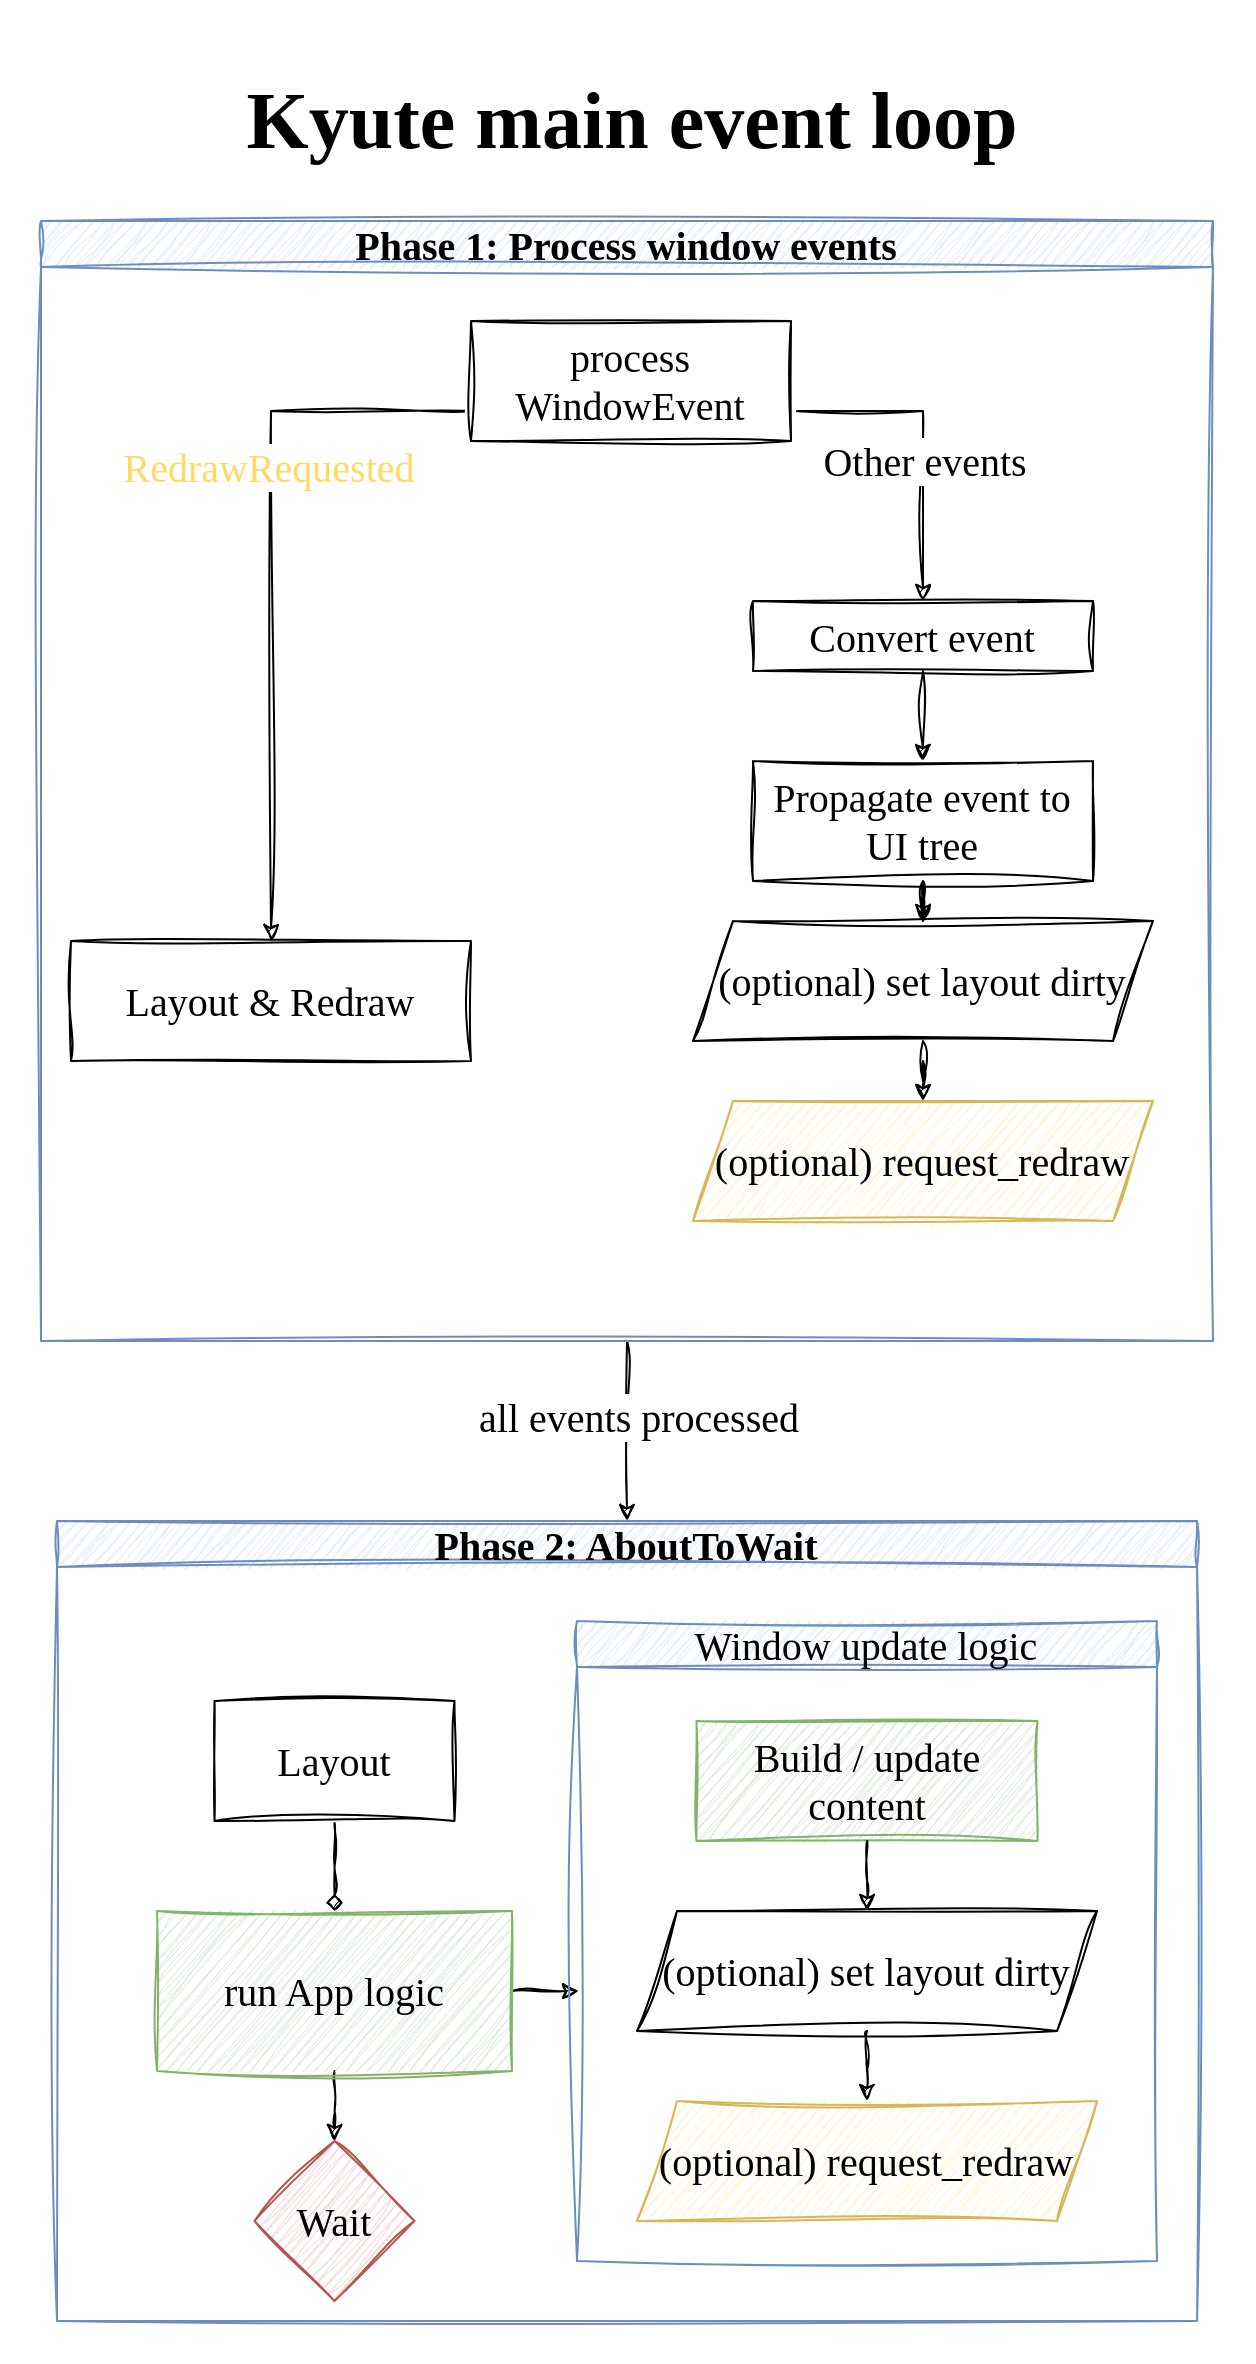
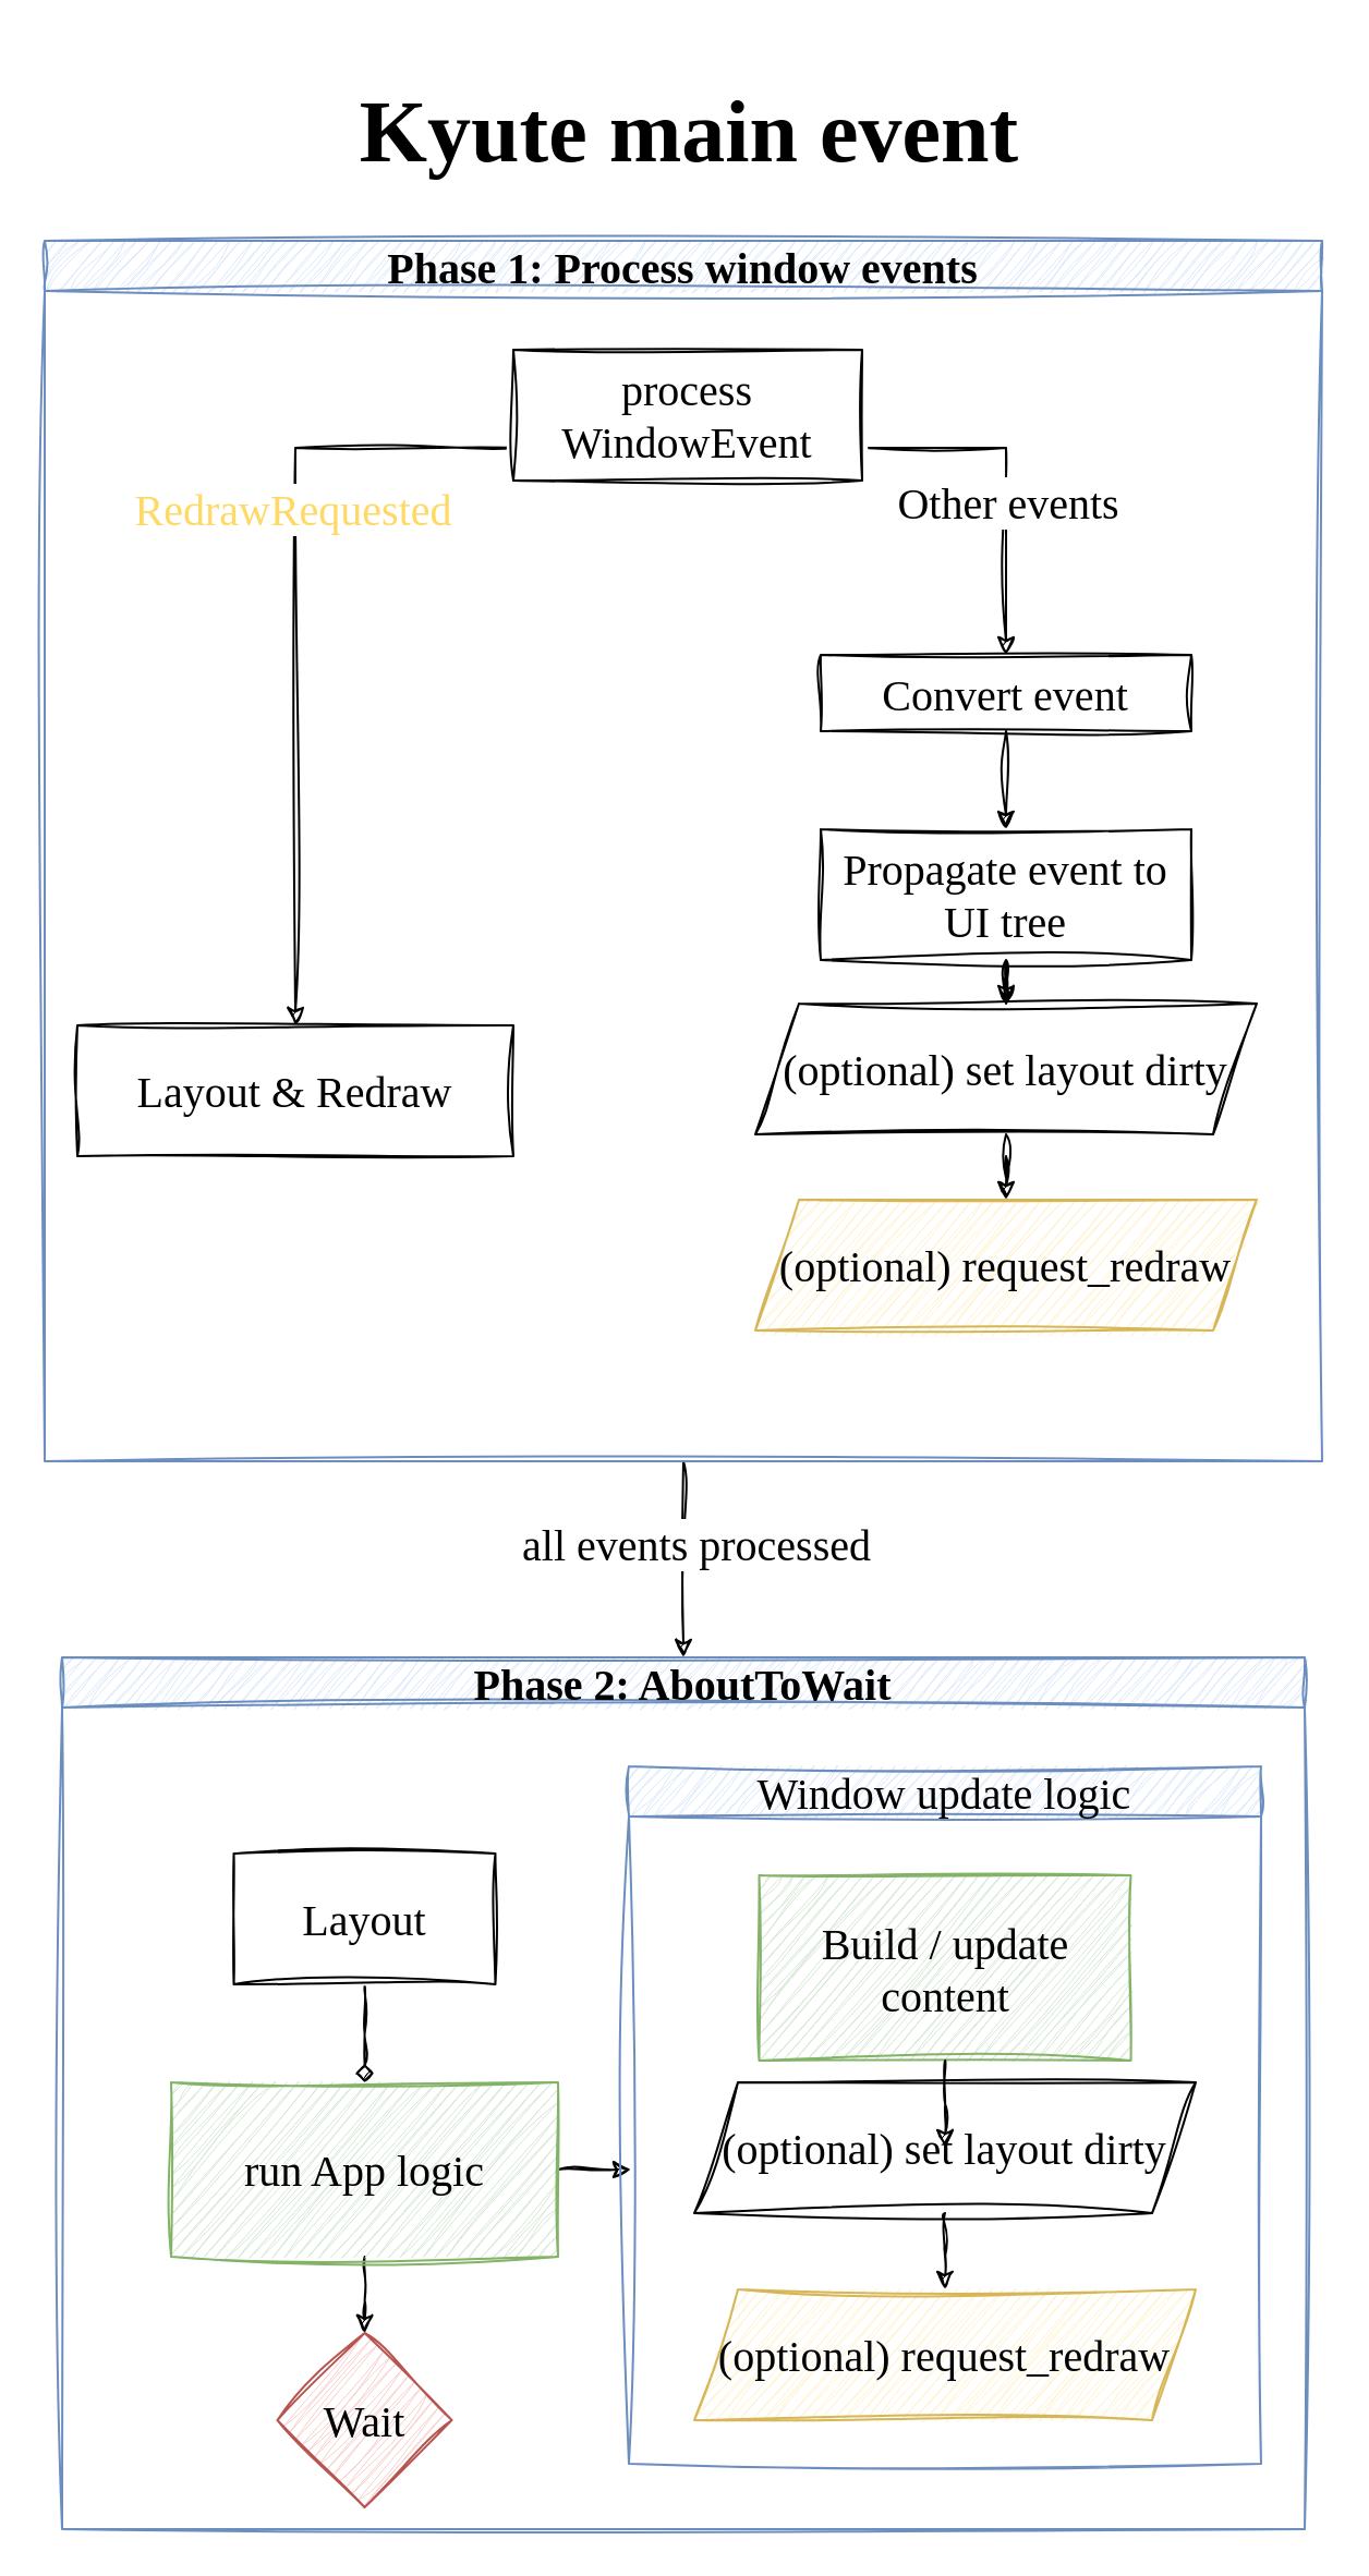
  <mxCell id="0" />
  <mxCell id="1" parent="0" />
  <mxCell id="2" style="edgeStyle=orthogonalEdgeStyle;rounded=0;sketch=1;hachureGap=4;jiggle=2;curveFitting=1;orthogonalLoop=1;jettySize=auto;html=1;fontFamily=Architects Daughter;fontSource=https%3A%2F%2Ffonts.googleapis.com%2Fcss%3Ffamily%3DArchitects%2BDaughter;fontSize=16;" edge="1" parent="1" source="4" target="18"><mxGeometry relative="1" as="geometry" /></mxCell>
  <mxCell id="3" value="all events processed" style="edgeLabel;html=1;align=center;verticalAlign=middle;resizable=0;points=[];fontSize=20;fontFamily=Architects Daughter;" vertex="1" connectable="0" parent="2"><mxGeometry x="-0.182" y="5" relative="1" as="geometry"><mxPoint as="offset" /></mxGeometry></mxCell>
  <mxCell id="4" value="Phase 1: Process window events" style="swimlane;whiteSpace=wrap;html=1;sketch=1;hachureGap=4;jiggle=2;curveFitting=1;fontFamily=Architects Daughter;fontSource=https%3A%2F%2Ffonts.googleapis.com%2Fcss%3Ffamily%3DArchitects%2BDaughter;fontSize=20;fillColor=#dae8fc;strokeColor=#6c8ebf;glass=0;flipH=0;flipV=0;" vertex="1" parent="1"><mxGeometry x="20" y="110" width="586" height="560" as="geometry" /></mxCell>
  <mxCell id="5" value="Layout &amp;amp; Redraw" style="rounded=0;whiteSpace=wrap;html=1;sketch=1;hachureGap=4;jiggle=2;curveFitting=1;fontFamily=Architects Daughter;fontSource=https%3A%2F%2Ffonts.googleapis.com%2Fcss%3Ffamily%3DArchitects%2BDaughter;fontSize=20;" vertex="1" parent="4"><mxGeometry x="15" y="360" width="200" height="60" as="geometry" /></mxCell>
  <mxCell id="6" style="edgeStyle=orthogonalEdgeStyle;rounded=0;sketch=1;hachureGap=4;jiggle=2;curveFitting=1;orthogonalLoop=1;jettySize=auto;html=1;exitX=0;exitY=0.75;exitDx=0;exitDy=0;fontFamily=Architects Daughter;fontSource=https%3A%2F%2Ffonts.googleapis.com%2Fcss%3Ffamily%3DArchitects%2BDaughter;fontSize=16;" edge="1" parent="4" source="10" target="5"><mxGeometry relative="1" as="geometry" /></mxCell>
  <mxCell id="7" value="RedrawRequested" style="edgeLabel;html=1;align=center;verticalAlign=middle;resizable=0;points=[];fontSize=20;fontFamily=Architects Daughter;fontColor=#FFD966;" vertex="1" connectable="0" parent="6"><mxGeometry x="-0.304" y="-2" relative="1" as="geometry"><mxPoint as="offset" /></mxGeometry></mxCell>
  <mxCell id="8" style="edgeStyle=orthogonalEdgeStyle;rounded=0;sketch=1;hachureGap=4;jiggle=2;curveFitting=1;orthogonalLoop=1;jettySize=auto;html=1;exitX=1;exitY=0.75;exitDx=0;exitDy=0;fontFamily=Architects Daughter;fontSource=https%3A%2F%2Ffonts.googleapis.com%2Fcss%3Ffamily%3DArchitects%2BDaughter;fontSize=16;" edge="1" parent="4" source="10" target="11"><mxGeometry relative="1" as="geometry" /></mxCell>
  <mxCell id="9" value="Other events" style="edgeLabel;html=1;align=center;verticalAlign=middle;resizable=0;points=[];fontSize=20;fontFamily=Architects Daughter;" vertex="1" connectable="0" parent="8"><mxGeometry x="0.124" relative="1" as="geometry"><mxPoint as="offset" /></mxGeometry></mxCell>
  <mxCell id="10" value="process WindowEvent" style="rounded=0;whiteSpace=wrap;html=1;sketch=1;hachureGap=4;jiggle=2;curveFitting=1;fontFamily=Architects Daughter;fontSource=https%3A%2F%2Ffonts.googleapis.com%2Fcss%3Ffamily%3DArchitects%2BDaughter;fontSize=20;" vertex="1" parent="4"><mxGeometry x="215" y="50" width="160" height="60" as="geometry" /></mxCell>
  <mxCell id="11" value="Convert event" style="rounded=0;whiteSpace=wrap;html=1;sketch=1;hachureGap=4;jiggle=2;curveFitting=1;fontFamily=Architects Daughter;fontSource=https%3A%2F%2Ffonts.googleapis.com%2Fcss%3Ffamily%3DArchitects%2BDaughter;fontSize=20;" vertex="1" parent="4"><mxGeometry x="356" y="190" width="170" height="35" as="geometry" /></mxCell>
  <mxCell id="12" value="Propagate event to UI tree" style="rounded=0;whiteSpace=wrap;html=1;sketch=1;hachureGap=4;jiggle=2;curveFitting=1;fontFamily=Architects Daughter;fontSource=https%3A%2F%2Ffonts.googleapis.com%2Fcss%3Ffamily%3DArchitects%2BDaughter;fontSize=20;" vertex="1" parent="4"><mxGeometry x="356" y="270" width="170" height="60" as="geometry" /></mxCell>
  <mxCell id="13" value="(optional) set layout dirty" style="shape=parallelogram;perimeter=parallelogramPerimeter;whiteSpace=wrap;html=1;fixedSize=1;sketch=1;hachureGap=4;jiggle=2;curveFitting=1;fontFamily=Architects Daughter;fontSource=https%3A%2F%2Ffonts.googleapis.com%2Fcss%3Ffamily%3DArchitects%2BDaughter;fontSize=20;" vertex="1" parent="4"><mxGeometry x="326" y="350" width="230" height="60" as="geometry" /></mxCell>
  <mxCell id="14" value="(optional) request_redraw" style="shape=parallelogram;perimeter=parallelogramPerimeter;whiteSpace=wrap;html=1;fixedSize=1;sketch=1;hachureGap=4;jiggle=2;curveFitting=1;fontFamily=Architects Daughter;fontSource=https%3A%2F%2Ffonts.googleapis.com%2Fcss%3Ffamily%3DArchitects%2BDaughter;fontSize=20;fillColor=#fff2cc;strokeColor=#d6b656;" vertex="1" parent="4"><mxGeometry x="326" y="440" width="230" height="60" as="geometry" /></mxCell>
  <mxCell id="15" style="edgeStyle=orthogonalEdgeStyle;rounded=0;sketch=1;hachureGap=4;jiggle=2;curveFitting=1;orthogonalLoop=1;jettySize=auto;html=1;fontFamily=Architects Daughter;fontSource=https%3A%2F%2Ffonts.googleapis.com%2Fcss%3Ffamily%3DArchitects%2BDaughter;fontSize=16;" edge="1" parent="4" source="11" target="12"><mxGeometry relative="1" as="geometry" /></mxCell>
  <mxCell id="16" style="edgeStyle=orthogonalEdgeStyle;rounded=0;sketch=1;hachureGap=4;jiggle=2;curveFitting=1;orthogonalLoop=1;jettySize=auto;html=1;fontFamily=Architects Daughter;fontSource=https%3A%2F%2Ffonts.googleapis.com%2Fcss%3Ffamily%3DArchitects%2BDaughter;fontSize=16;" edge="1" parent="4" source="12" target="13"><mxGeometry relative="1" as="geometry" /></mxCell>
  <mxCell id="17" style="edgeStyle=orthogonalEdgeStyle;rounded=0;sketch=1;hachureGap=4;jiggle=2;curveFitting=1;orthogonalLoop=1;jettySize=auto;html=1;fontFamily=Architects Daughter;fontSource=https%3A%2F%2Ffonts.googleapis.com%2Fcss%3Ffamily%3DArchitects%2BDaughter;fontSize=16;" edge="1" parent="4" source="13" target="14"><mxGeometry relative="1" as="geometry" /></mxCell>
  <mxCell id="18" value="Phase 2: AboutToWait" style="swimlane;whiteSpace=wrap;html=1;sketch=1;hachureGap=4;jiggle=2;curveFitting=1;fontFamily=Architects Daughter;fontSource=https%3A%2F%2Ffonts.googleapis.com%2Fcss%3Ffamily%3DArchitects%2BDaughter;fontSize=20;fillColor=#dae8fc;strokeColor=#6c8ebf;" vertex="1" parent="1"><mxGeometry x="28" y="760" width="570" height="400" as="geometry"><mxRectangle x="175.63" y="790" width="50" height="230" as="alternateBounds" /></mxGeometry></mxCell>
  <mxCell id="19" style="edgeStyle=orthogonalEdgeStyle;rounded=0;sketch=1;hachureGap=4;jiggle=2;curveFitting=1;orthogonalLoop=1;jettySize=auto;html=1;fontFamily=Architects Daughter;fontSource=https%3A%2F%2Ffonts.googleapis.com%2Fcss%3Ffamily%3DArchitects%2BDaughter;fontSize=16;" edge="1" parent="18" source="21" target="24"><mxGeometry relative="1" as="geometry" /></mxCell>
  <mxCell id="20" style="edgeStyle=orthogonalEdgeStyle;rounded=0;sketch=1;hachureGap=4;jiggle=2;curveFitting=1;orthogonalLoop=1;jettySize=auto;html=1;exitX=1;exitY=0.5;exitDx=0;exitDy=0;fontFamily=Architects Daughter;fontSource=https%3A%2F%2Ffonts.googleapis.com%2Fcss%3Ffamily%3DArchitects%2BDaughter;fontSize=16;" edge="1" parent="18" source="21"><mxGeometry relative="1" as="geometry"><mxPoint x="261" y="235.345" as="targetPoint" /></mxGeometry></mxCell>
  <mxCell id="21" value="run App logic" style="rounded=0;whiteSpace=wrap;html=1;sketch=1;hachureGap=4;jiggle=2;curveFitting=1;fontFamily=Architects Daughter;fontSource=https%3A%2F%2Ffonts.googleapis.com%2Fcss%3Ffamily%3DArchitects%2BDaughter;fontSize=20;fillColor=#d5e8d4;strokeColor=#82b366;" vertex="1" parent="18"><mxGeometry x="50" y="195" width="177.5" height="80" as="geometry" /></mxCell>
  <mxCell id="22" style="edgeStyle=orthogonalEdgeStyle;rounded=0;sketch=1;hachureGap=4;jiggle=2;curveFitting=1;orthogonalLoop=1;jettySize=auto;html=1;fontFamily=Architects Daughter;fontSource=https%3A%2F%2Ffonts.googleapis.com%2Fcss%3Ffamily%3DArchitects%2BDaughter;fontSize=16;endArrow=diamond;" edge="1" parent="18" source="23" target="21"><mxGeometry relative="1" as="geometry" /></mxCell>
  <mxCell id="23" value="Layout" style="rounded=0;whiteSpace=wrap;html=1;sketch=1;hachureGap=4;jiggle=2;curveFitting=1;fontFamily=Architects Daughter;fontSource=https%3A%2F%2Ffonts.googleapis.com%2Fcss%3Ffamily%3DArchitects%2BDaughter;fontSize=20;" vertex="1" parent="18"><mxGeometry x="78.75" y="90" width="120" height="60" as="geometry" /></mxCell>
  <mxCell id="24" value="Wait" style="rhombus;whiteSpace=wrap;html=1;sketch=1;hachureGap=4;jiggle=2;curveFitting=1;fontFamily=Architects Daughter;fontSource=https%3A%2F%2Ffonts.googleapis.com%2Fcss%3Ffamily%3DArchitects%2BDaughter;fontSize=20;fillColor=#f8cecc;strokeColor=#b85450;" vertex="1" parent="18"><mxGeometry x="98.75" y="310" width="80" height="80" as="geometry" /></mxCell>
  <mxCell id="25" value="&lt;span style=&quot;font-weight: normal;&quot;&gt;Window update logic&lt;/span&gt;" style="swimlane;whiteSpace=wrap;html=1;sketch=1;hachureGap=4;jiggle=2;curveFitting=1;fontFamily=Architects Daughter;fontSource=https%3A%2F%2Ffonts.googleapis.com%2Fcss%3Ffamily%3DArchitects%2BDaughter;fontSize=20;fillColor=#dae8fc;strokeColor=#6c8ebf;" vertex="1" parent="18"><mxGeometry x="260" y="50" width="290" height="320" as="geometry" /></mxCell>
- <mxCell id="26" value="Build / update content" style="rounded=0;whiteSpace=wrap;html=1;sketch=1;hachureGap=4;jiggle=2;curveFitting=1;fontFamily=Architects Daughter;fontSource=https%3A%2F%2Ffonts.googleapis.com%2Fcss%3Ffamily%3DArchitects%2BDaughter;fontSize=20;fillColor=#d5e8d4;strokeColor=#82b366;" vertex="1" parent="25"><mxGeometry x="59.75" y="50" width="170.5" height="60" as="geometry" /></mxCell>
+ <mxCell id="26" value="Build / update content" style="rounded=0;whiteSpace=wrap;html=1;sketch=1;hachureGap=4;jiggle=2;curveFitting=1;fontFamily=Architects Daughter;fontSource=https%3A%2F%2Ffonts.googleapis.com%2Fcss%3Ffamily%3DArchitects%2BDaughter;fontSize=20;fillColor=#d5e8d4;strokeColor=#82b366;" vertex="1" parent="25"><mxGeometry x="59.75" y="50" width="170.5" height="85" as="geometry" /></mxCell>
  <mxCell id="27" value="(optional) set layout dirty" style="shape=parallelogram;perimeter=parallelogramPerimeter;whiteSpace=wrap;html=1;fixedSize=1;sketch=1;hachureGap=4;jiggle=2;curveFitting=1;fontFamily=Architects Daughter;fontSource=https%3A%2F%2Ffonts.googleapis.com%2Fcss%3Ffamily%3DArchitects%2BDaughter;fontSize=20;" vertex="1" parent="25"><mxGeometry x="30" y="145" width="230" height="60" as="geometry" /></mxCell>
  <mxCell id="28" style="edgeStyle=orthogonalEdgeStyle;rounded=0;sketch=1;hachureGap=4;jiggle=2;curveFitting=1;orthogonalLoop=1;jettySize=auto;html=1;fontFamily=Architects Daughter;fontSource=https%3A%2F%2Ffonts.googleapis.com%2Fcss%3Ffamily%3DArchitects%2BDaughter;fontSize=16;" edge="1" parent="25" source="26" target="27"><mxGeometry relative="1" as="geometry" /></mxCell>
  <mxCell id="29" value="(optional) request_redraw" style="shape=parallelogram;perimeter=parallelogramPerimeter;whiteSpace=wrap;html=1;fixedSize=1;sketch=1;hachureGap=4;jiggle=2;curveFitting=1;fontFamily=Architects Daughter;fontSource=https%3A%2F%2Ffonts.googleapis.com%2Fcss%3Ffamily%3DArchitects%2BDaughter;fontSize=20;fillColor=#fff2cc;strokeColor=#d6b656;" vertex="1" parent="25"><mxGeometry x="30" y="240" width="230" height="60" as="geometry" /></mxCell>
  <mxCell id="30" style="edgeStyle=orthogonalEdgeStyle;rounded=0;sketch=1;hachureGap=4;jiggle=2;curveFitting=1;orthogonalLoop=1;jettySize=auto;html=1;fontFamily=Architects Daughter;fontSource=https%3A%2F%2Ffonts.googleapis.com%2Fcss%3Ffamily%3DArchitects%2BDaughter;fontSize=16;" edge="1" parent="25" source="27" target="29"><mxGeometry relative="1" as="geometry" /></mxCell>
- <mxCell id="31" value="&lt;h1 style=&quot;&quot;&gt;&lt;span style=&quot;background-color: initial;&quot;&gt;Kyute main event loop&lt;/span&gt;&lt;br&gt;&lt;/h1&gt;" style="text;html=1;strokeColor=none;fillColor=none;spacing=5;spacingTop=-20;whiteSpace=wrap;overflow=hidden;rounded=0;fontSize=20;fontFamily=Architects Daughter;align=center;" vertex="1" parent="1"><mxGeometry x="96" y="20" width="440" height="70" as="geometry" /></mxCell>
+ <mxCell id="31" value="&lt;h1 style=&quot;&quot;&gt;&lt;span style=&quot;background-color: initial;&quot;&gt;Kyute main event window&lt;/span&gt;&lt;br&gt;&lt;/h1&gt;" style="text;html=1;strokeColor=none;fillColor=none;spacing=5;spacingTop=-20;whiteSpace=wrap;overflow=hidden;rounded=0;fontSize=20;fontFamily=Architects Daughter;align=center;" vertex="1" parent="1"><mxGeometry x="96" y="20" width="440" height="70" as="geometry" /></mxCell>
